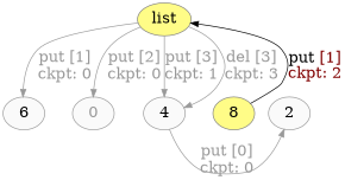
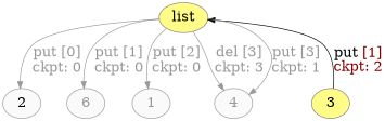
  digraph {
    rankdir=BT
    node [color="#999999" fillcolor="#FAFAFA" fontcolor="#999999" fontsize=20 style=filled]
    edge [color="#999999" fontsize=20 labelangle=60.0 labeldistance=1 rotation=20]
-   n1 [fontcolor=black label=6]
+   n1 [label=6]
    n2 [fontcolor=black label=2]
-   n3 [label=0]
-   n4 [fontcolor=black label=4]
-   n5 [color="#808080" fillcolor="#FFFC87" hide3=true label=8 fontcolor=""]
+   n3 [label=1]
+   n4 [label=4]
+   n5 [color="#808080" fillcolor="#FFFC87" hide3=true label=3 fontcolor=""]
    n6 [color="#808080" fillcolor="#FFFC87" hide3=true label=list fontcolor=""]
    subgraph sub_1 {
      rank=same
      n1
      n2
      n3
      n4
      n5
    }
    n1 -> n3 [style=invis color="" fontsize="" labelangle="" labeldistance="" rotation=""]
    n2 -> n1 [style=invis color="" fontsize="" labelangle="" labeldistance="" rotation=""]
    n3 -> n4 [style=invis color="" fontsize="" labelangle="" labeldistance="" rotation=""]
    n4 -> n5 [style=invis color="" fontsize="" labelangle="" labeldistance="" rotation=""]
    n5 -> n6 [color=black label=<<font color="black">put</font><font color="#800000">&nbsp;[1]<br/>ckpt:&nbsp;2</font>>]
    n6 -> n1 [fontcolor="#999999" label="put [1]\nckpt: 0"]
-   n4 -> n2 [fontcolor="#999999" label="put [0]\nckpt: 0"]
+   n6 -> n2 [fontcolor="#999999" label="put [0]\nckpt: 0"]
    n6 -> n3 [fontcolor="#999999" label="put [2]\nckpt: 0"]
    n6 -> n4 [fontcolor="#999999" label="put [3]\nckpt: 1"]
    n6 -> n4 [fontcolor="#999999" label="del [3]\nckpt: 3"]
  }
